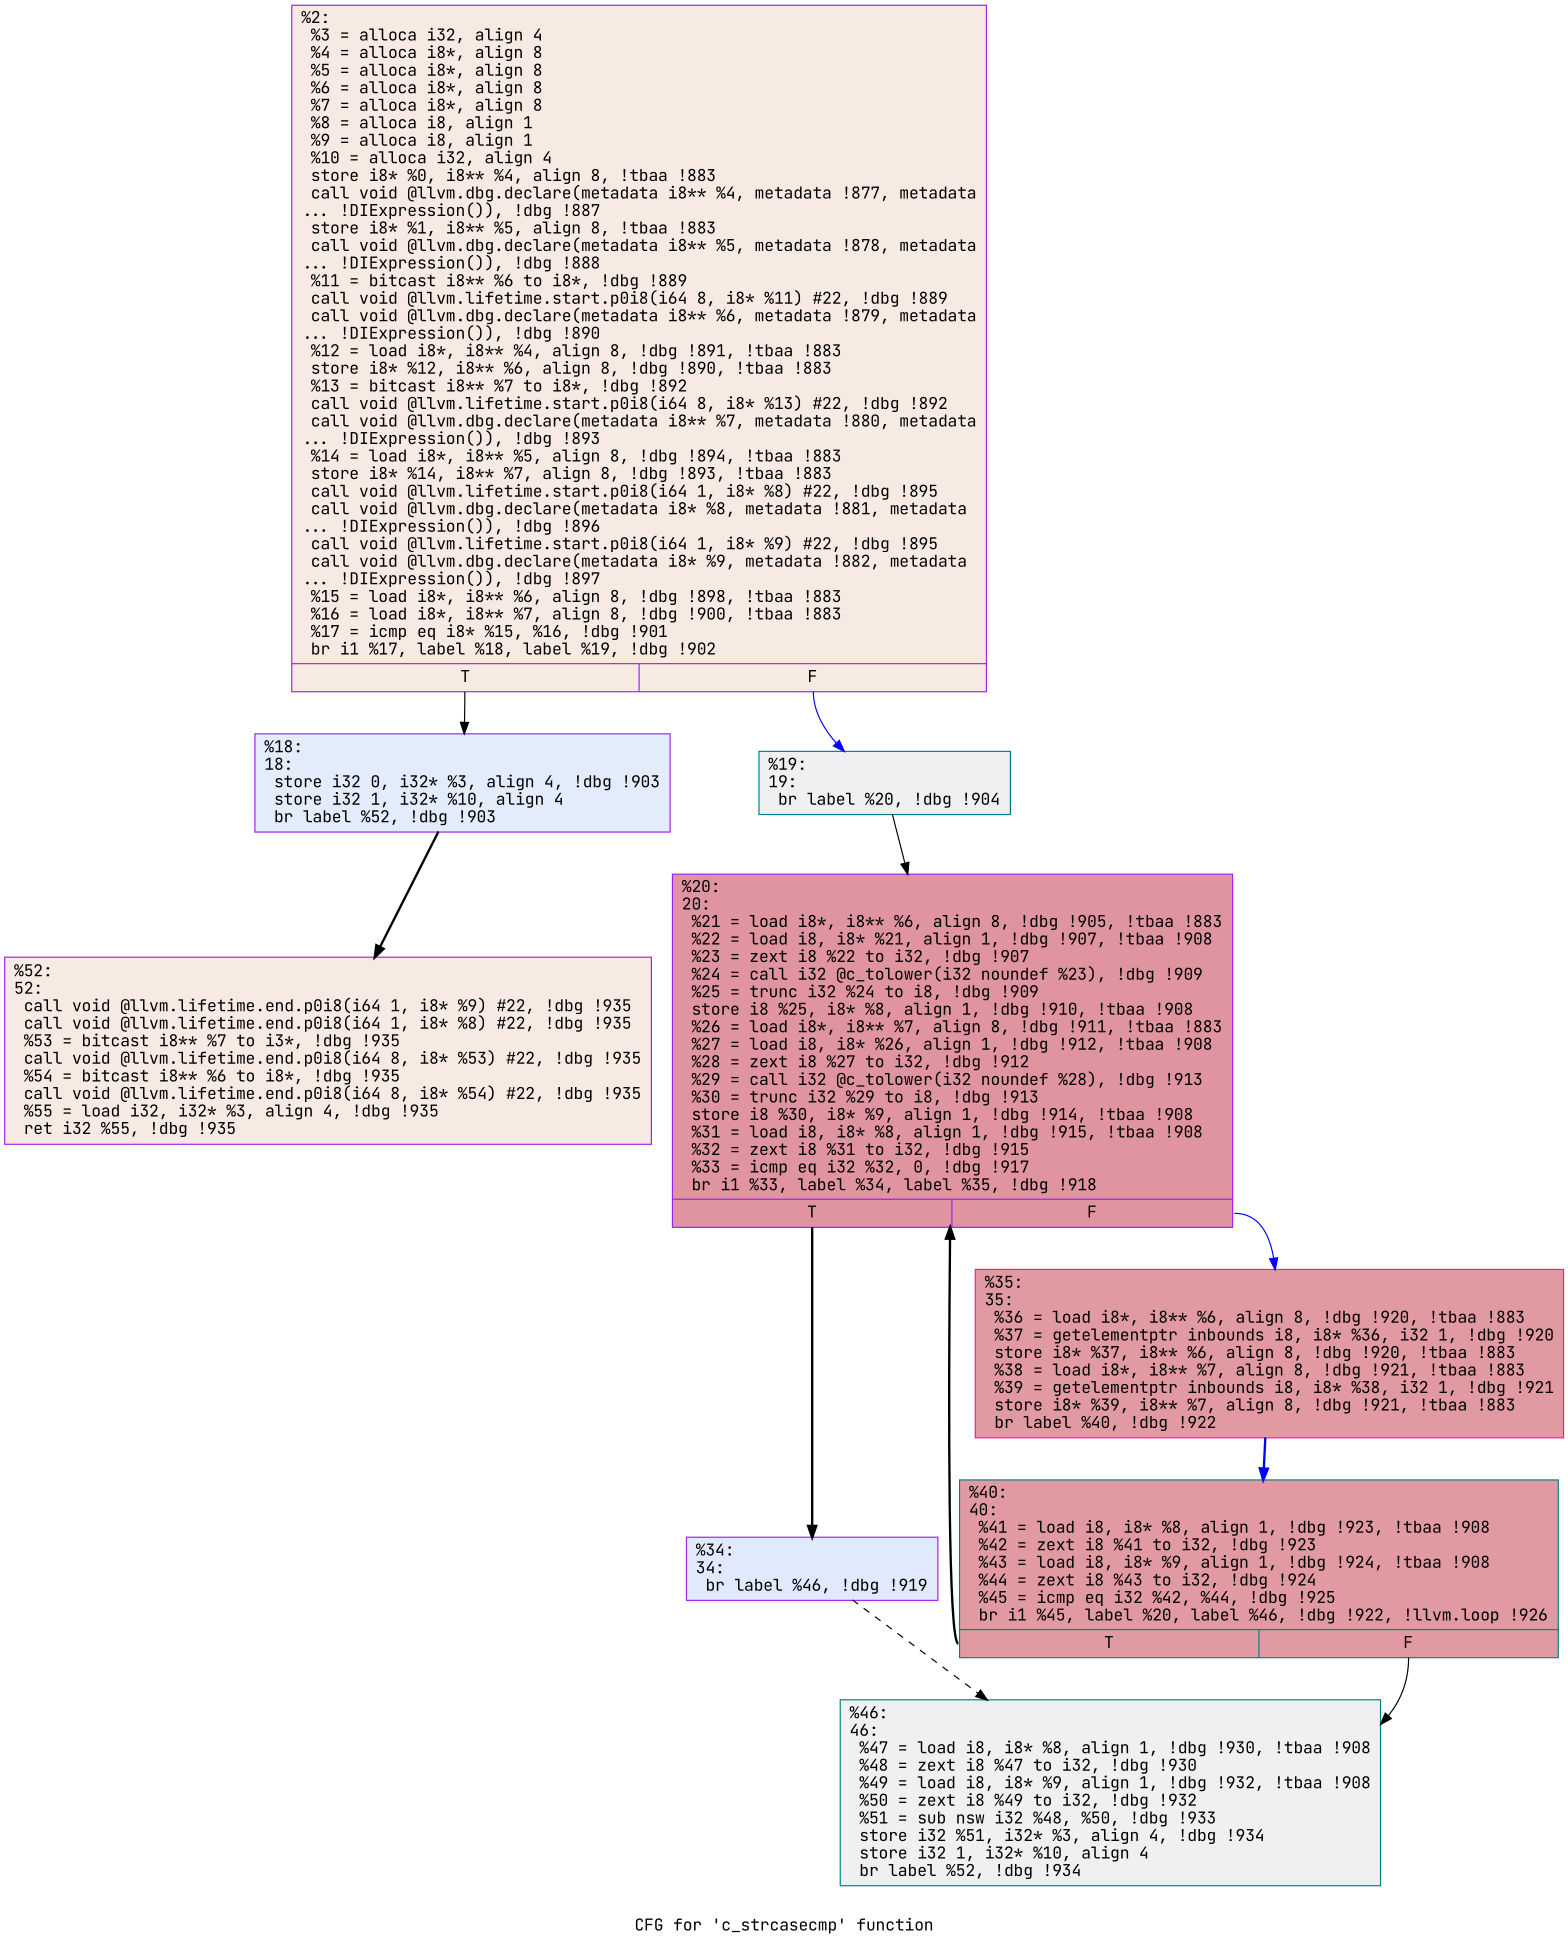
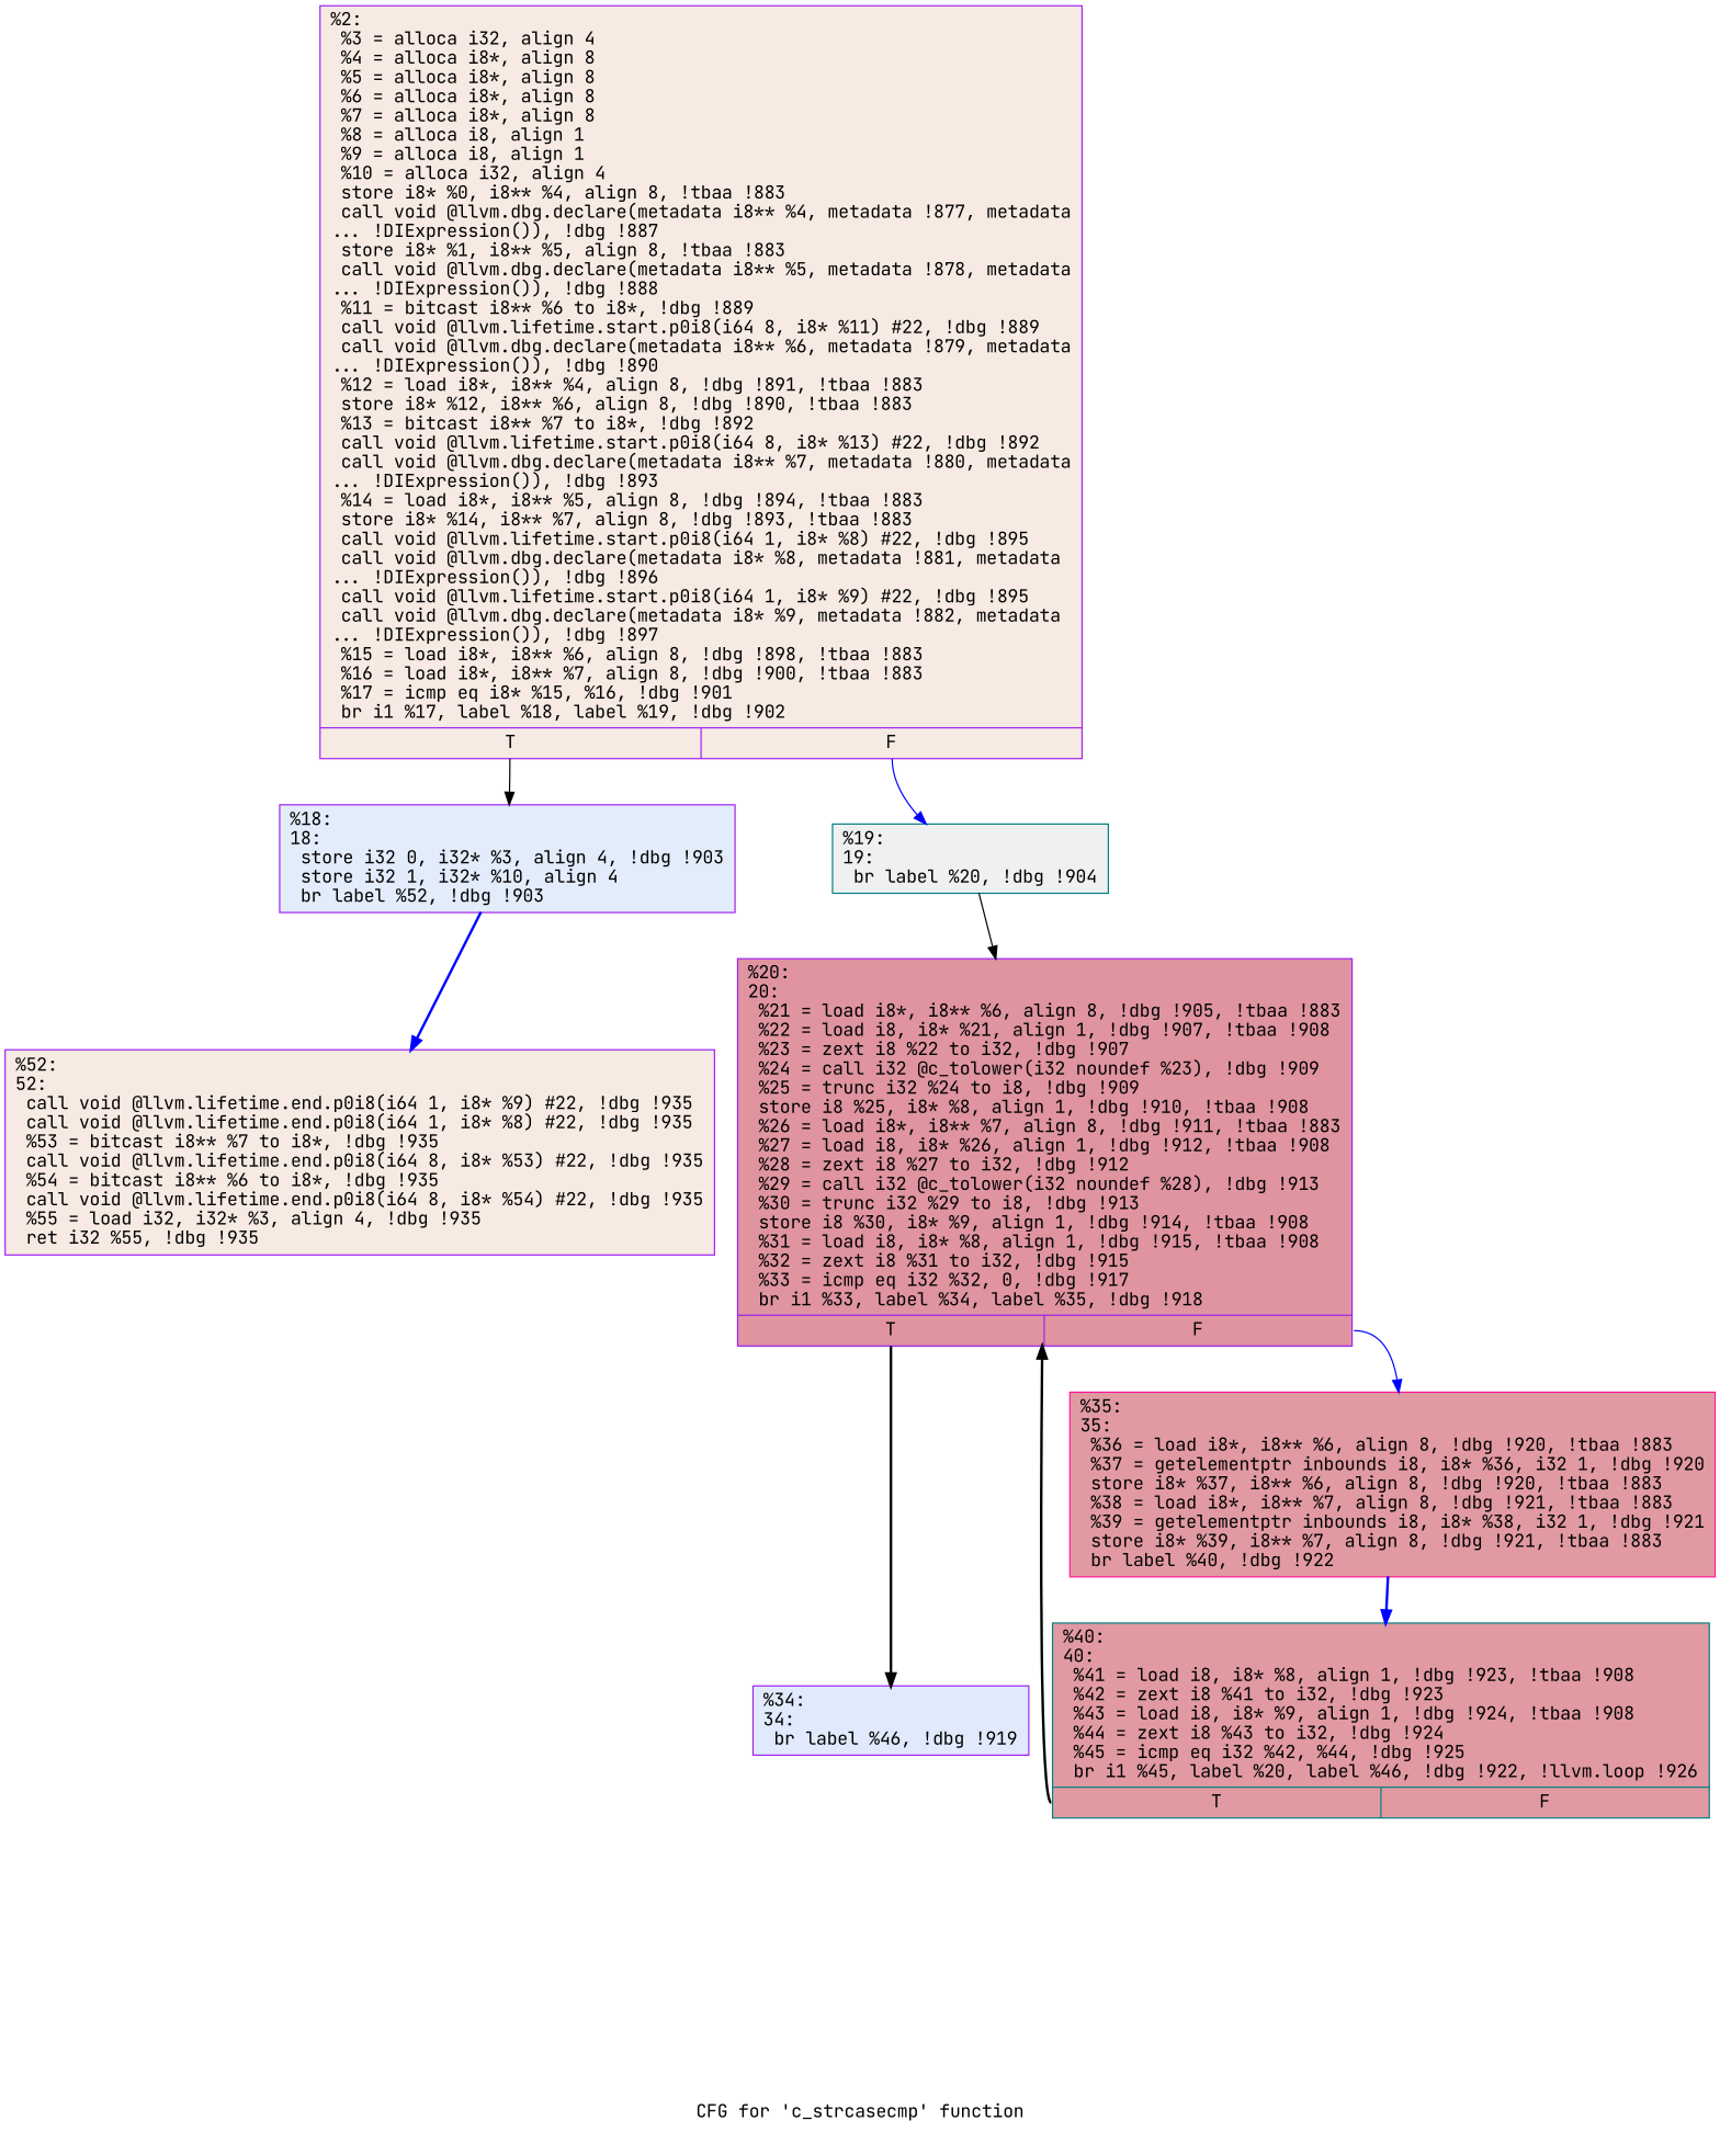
  digraph {
    fontname="JetBrains Mono"
    label="CFG for 'c_strcasecmp' function"
    node [color=purple fillcolor="#eed0c070" fontname="JetBrains Mono" shape=record style=filled]
    edge [color=black fontname="JetBrains Mono" style=solid]
    n1 [label="{%2:\l  %3 = alloca i32, align 4\l  %4 = alloca i8*, align 8\l  %5 = alloca i8*, align 8\l  %6 = alloca i8*, align 8\l  %7 = alloca i8*, align 8\l  %8 = alloca i8, align 1\l  %9 = alloca i8, align 1\l  %10 = alloca i32, align 4\l  store i8* %0, i8** %4, align 8, !tbaa !883\l  call void @llvm.dbg.declare(metadata i8** %4, metadata !877, metadata\l... !DIExpression()), !dbg !887\l  store i8* %1, i8** %5, align 8, !tbaa !883\l  call void @llvm.dbg.declare(metadata i8** %5, metadata !878, metadata\l... !DIExpression()), !dbg !888\l  %11 = bitcast i8** %6 to i8*, !dbg !889\l  call void @llvm.lifetime.start.p0i8(i64 8, i8* %11) #22, !dbg !889\l  call void @llvm.dbg.declare(metadata i8** %6, metadata !879, metadata\l... !DIExpression()), !dbg !890\l  %12 = load i8*, i8** %4, align 8, !dbg !891, !tbaa !883\l  store i8* %12, i8** %6, align 8, !dbg !890, !tbaa !883\l  %13 = bitcast i8** %7 to i8*, !dbg !892\l  call void @llvm.lifetime.start.p0i8(i64 8, i8* %13) #22, !dbg !892\l  call void @llvm.dbg.declare(metadata i8** %7, metadata !880, metadata\l... !DIExpression()), !dbg !893\l  %14 = load i8*, i8** %5, align 8, !dbg !894, !tbaa !883\l  store i8* %14, i8** %7, align 8, !dbg !893, !tbaa !883\l  call void @llvm.lifetime.start.p0i8(i64 1, i8* %8) #22, !dbg !895\l  call void @llvm.dbg.declare(metadata i8* %8, metadata !881, metadata\l... !DIExpression()), !dbg !896\l  call void @llvm.lifetime.start.p0i8(i64 1, i8* %9) #22, !dbg !895\l  call void @llvm.dbg.declare(metadata i8* %9, metadata !882, metadata\l... !DIExpression()), !dbg !897\l  %15 = load i8*, i8** %6, align 8, !dbg !898, !tbaa !883\l  %16 = load i8*, i8** %7, align 8, !dbg !900, !tbaa !883\l  %17 = icmp eq i8* %15, %16, !dbg !901\l  br i1 %17, label %18, label %19, !dbg !902\l|{<s0>T|<s1>F}}"]
    n2 [fillcolor="#bfd3f670" label="{%18:\l18:                                               \l  store i32 0, i32* %3, align 4, !dbg !903\l  store i32 1, i32* %10, align 4\l  br label %52, !dbg !903\l}"]
    n3 [color=teal fillcolor="#d9dce170" label="{%19:\l19:                                               \l  br label %20, !dbg !904\l}"]
-   n4 [label="{%52:\l52:                                               \l  call void @llvm.lifetime.end.p0i8(i64 1, i8* %9) #22, !dbg !935\l  call void @llvm.lifetime.end.p0i8(i64 1, i8* %8) #22, !dbg !935\l  %53 = bitcast i8** %7 to i3*, !dbg !935\l  call void @llvm.lifetime.end.p0i8(i64 8, i8* %53) #22, !dbg !935\l  %54 = bitcast i8** %6 to i8*, !dbg !935\l  call void @llvm.lifetime.end.p0i8(i64 8, i8* %54) #22, !dbg !935\l  %55 = load i32, i32* %3, align 4, !dbg !935\l  ret i32 %55, !dbg !935\l}"]
+   n4 [label="{%52:\l52:                                               \l  call void @llvm.lifetime.end.p0i8(i64 1, i8* %9) #22, !dbg !935\l  call void @llvm.lifetime.end.p0i8(i64 1, i8* %8) #22, !dbg !935\l  %53 = bitcast i8** %7 to i8*, !dbg !935\l  call void @llvm.lifetime.end.p0i8(i64 8, i8* %53) #22, !dbg !935\l  %54 = bitcast i8** %6 to i8*, !dbg !935\l  call void @llvm.lifetime.end.p0i8(i64 8, i8* %54) #22, !dbg !935\l  %55 = load i32, i32* %3, align 4, !dbg !935\l  ret i32 %55, !dbg !935\l}"]
    n5 [fillcolor="#b70d2870" label="{%20:\l20:                                               \l  %21 = load i8*, i8** %6, align 8, !dbg !905, !tbaa !883\l  %22 = load i8, i8* %21, align 1, !dbg !907, !tbaa !908\l  %23 = zext i8 %22 to i32, !dbg !907\l  %24 = call i32 @c_tolower(i32 noundef %23), !dbg !909\l  %25 = trunc i32 %24 to i8, !dbg !909\l  store i8 %25, i8* %8, align 1, !dbg !910, !tbaa !908\l  %26 = load i8*, i8** %7, align 8, !dbg !911, !tbaa !883\l  %27 = load i8, i8* %26, align 1, !dbg !912, !tbaa !908\l  %28 = zext i8 %27 to i32, !dbg !912\l  %29 = call i32 @c_tolower(i32 noundef %28), !dbg !913\l  %30 = trunc i32 %29 to i8, !dbg !913\l  store i8 %30, i8* %9, align 1, !dbg !914, !tbaa !908\l  %31 = load i8, i8* %8, align 1, !dbg !915, !tbaa !908\l  %32 = zext i8 %31 to i32, !dbg !915\l  %33 = icmp eq i32 %32, 0, !dbg !917\l  br i1 %33, label %34, label %35, !dbg !918\l|{<s0>T|<s1>F}}"]
    n6 [fillcolor="#b9d0f970" label="{%34:\l34:                                               \l  br label %46, !dbg !919\l}"]
    n7 [color=deeppink fillcolor="#bb1b2c70" label="{%35:\l35:                                               \l  %36 = load i8*, i8** %6, align 8, !dbg !920, !tbaa !883\l  %37 = getelementptr inbounds i8, i8* %36, i32 1, !dbg !920\l  store i8* %37, i8** %6, align 8, !dbg !920, !tbaa !883\l  %38 = load i8*, i8** %7, align 8, !dbg !921, !tbaa !883\l  %39 = getelementptr inbounds i8, i8* %38, i32 1, !dbg !921\l  store i8* %39, i8** %7, align 8, !dbg !921, !tbaa !883\l  br label %40, !dbg !922\l}"]
-   n8 [color=teal fillcolor="#d9dce170" label="{%46:\l46:                                               \l  %47 = load i8, i8* %8, align 1, !dbg !930, !tbaa !908\l  %48 = zext i8 %47 to i32, !dbg !930\l  %49 = load i8, i8* %9, align 1, !dbg !932, !tbaa !908\l  %50 = zext i8 %49 to i32, !dbg !932\l  %51 = sub nsw i32 %48, %50, !dbg !933\l  store i32 %51, i32* %3, align 4, !dbg !934\l  store i32 1, i32* %10, align 4\l  br label %52, !dbg !934\l}"]
    n9 [color=teal fillcolor="#bb1b2c70" label="{%40:\l40:                                               \l  %41 = load i8, i8* %8, align 1, !dbg !923, !tbaa !908\l  %42 = zext i8 %41 to i32, !dbg !923\l  %43 = load i8, i8* %9, align 1, !dbg !924, !tbaa !908\l  %44 = zext i8 %43 to i32, !dbg !924\l  %45 = icmp eq i32 %42, %44, !dbg !925\l  br i1 %45, label %20, label %46, !dbg !922, !llvm.loop !926\l|{<s0>T|<s1>F}}"]
    n1 -> n2 [tailport=s0]
    n1 -> n3 [color=blue tailport=s1]
-   n2 -> n4 [style=bold]
+   n2 -> n4 [color=blue style=bold]
    n3 -> n5
    n5 -> n6 [style=bold tailport=s0]
    n5 -> n7 [color=blue tailport=s1]
-   n6 -> n8 [style=dashed]
    n7 -> n9 [color=blue style=bold]
    n9 -> n5 [style=bold tailport=s0]
-   n9 -> n8 [tailport=s1]
  }
